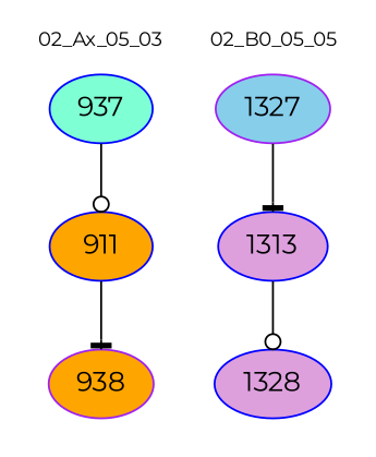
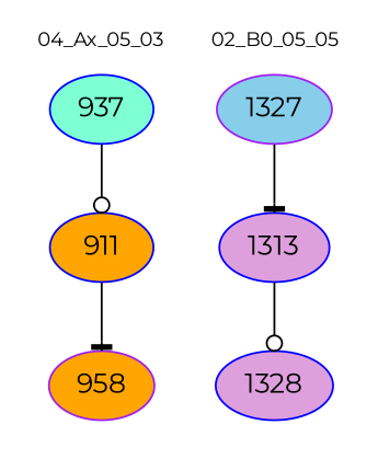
  digraph {
    fontname=Montserrat
    node [color=blue fillcolor=orange fontname=Montserrat style=filled]
    edge [arrowhead=odot color=black fontname=Montserrat]
    n1 [fillcolor=aquamarine label=937]
    n2 [label=911]
-   n3 [color=purple label=938]
+   n3 [color=purple label=958]
    n4 [color=purple fillcolor=skyblue label=1327]
    n5 [fillcolor=plum label=1313]
    n6 [fillcolor=plum label=1328]
    subgraph cluster_1 {
      color=white
      fontsize=10
-     label="02_Ax_05_03"
+     label="04_Ax_05_03"
      n1
      n2
      n3
    }
    subgraph cluster_2 {
      color=white
      fontsize=10
      label="02_B0_05_05"
      n4
      n5
      n6
    }
    n1 -> n2
    n2 -> n3 [arrowhead=tee]
    n4 -> n5 [arrowhead=tee]
    n5 -> n6
  }
